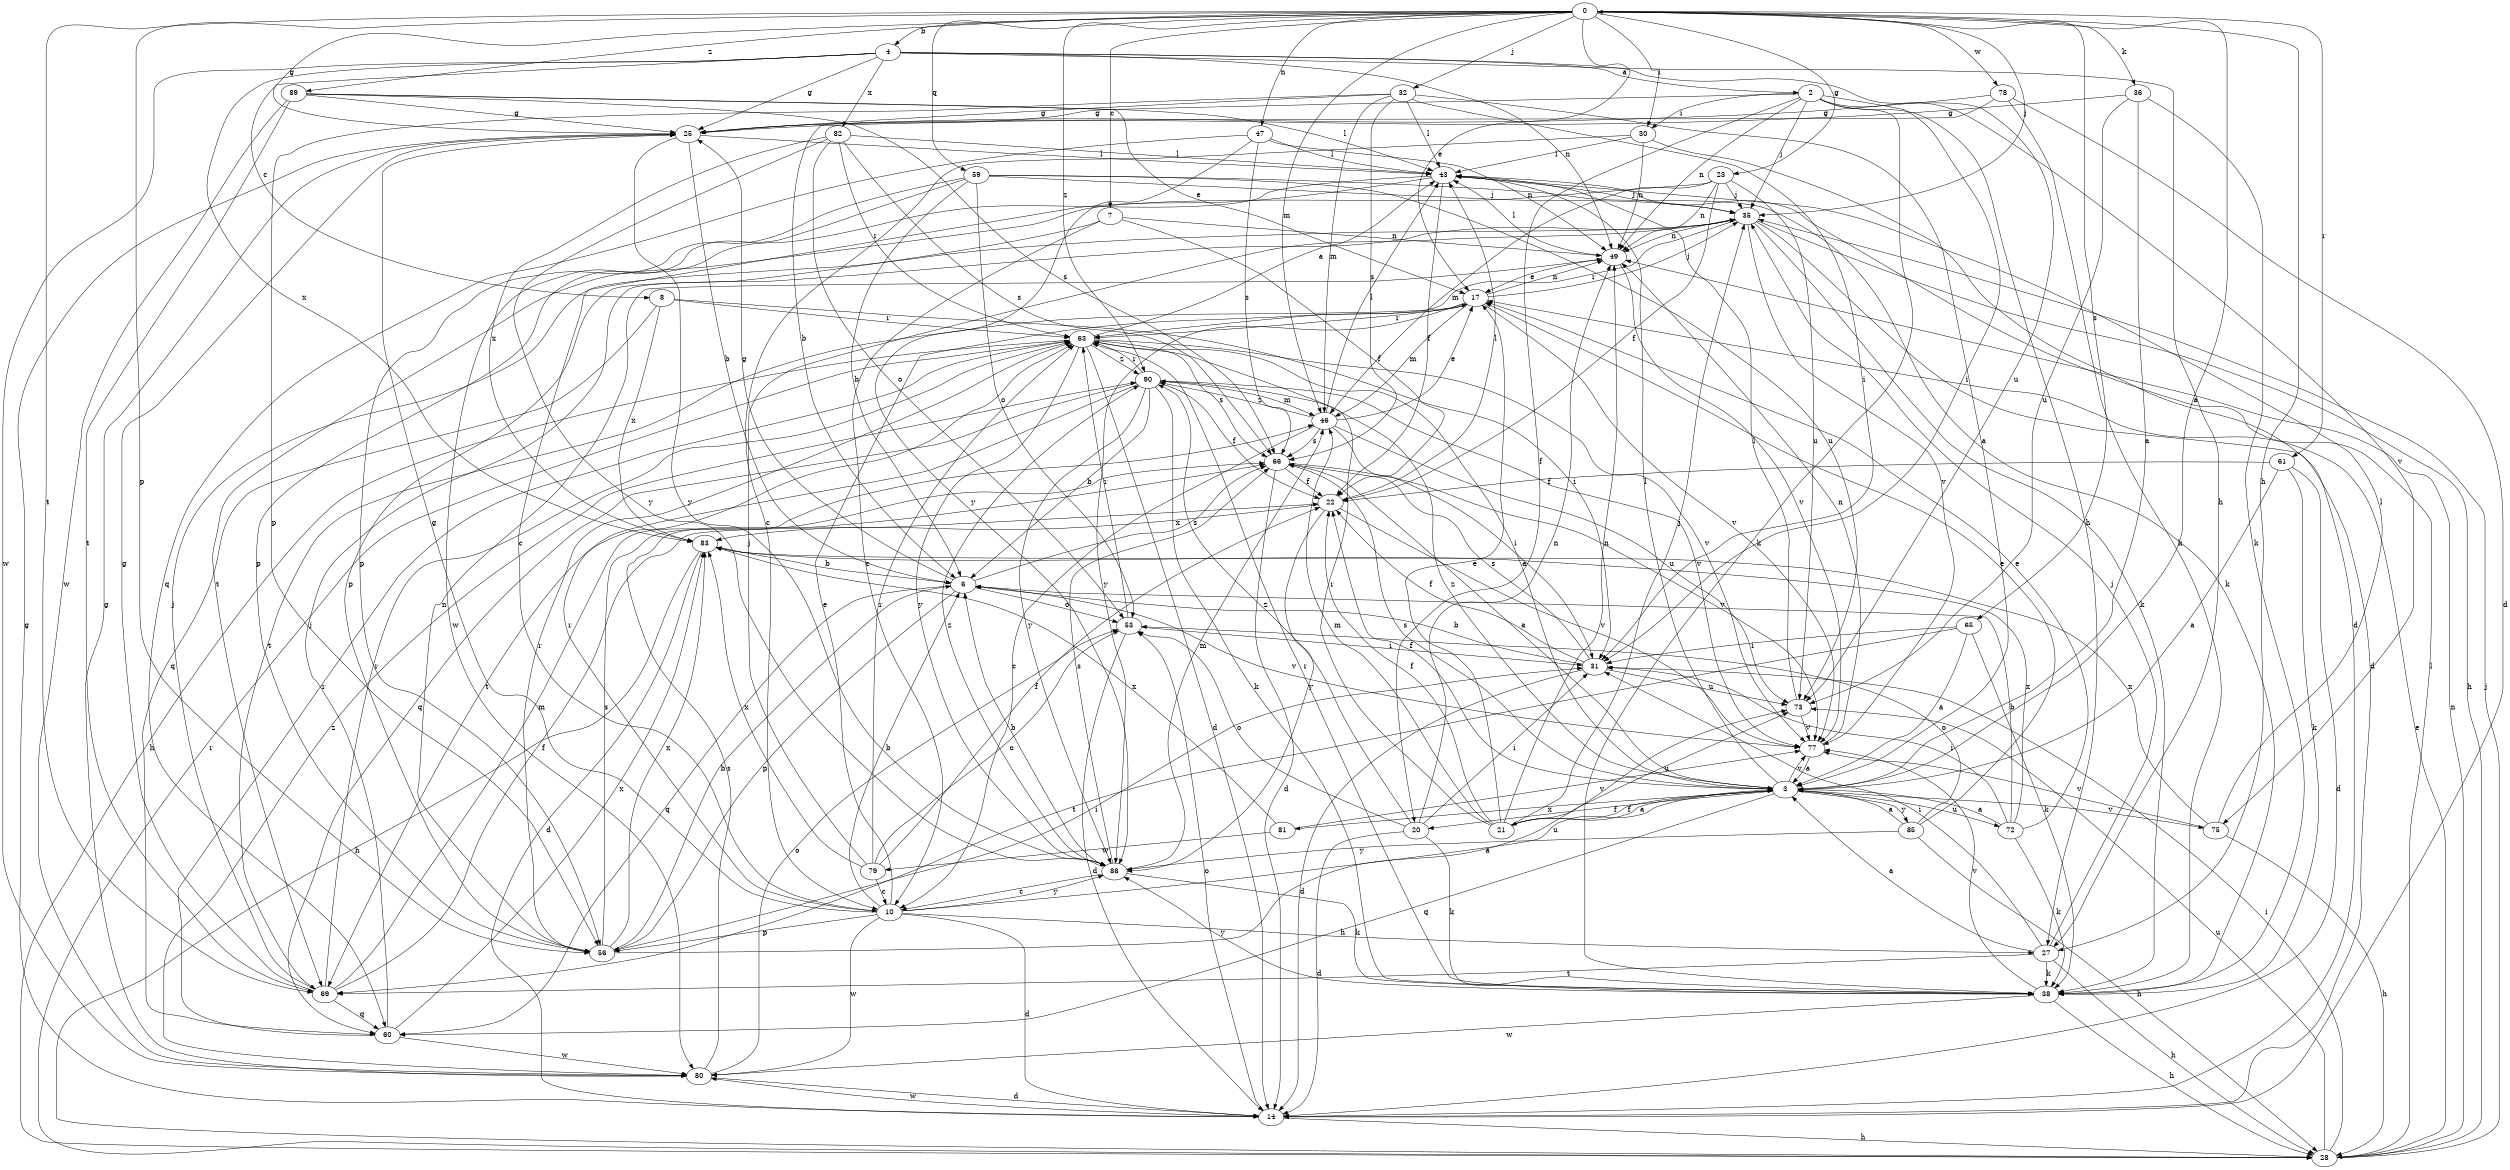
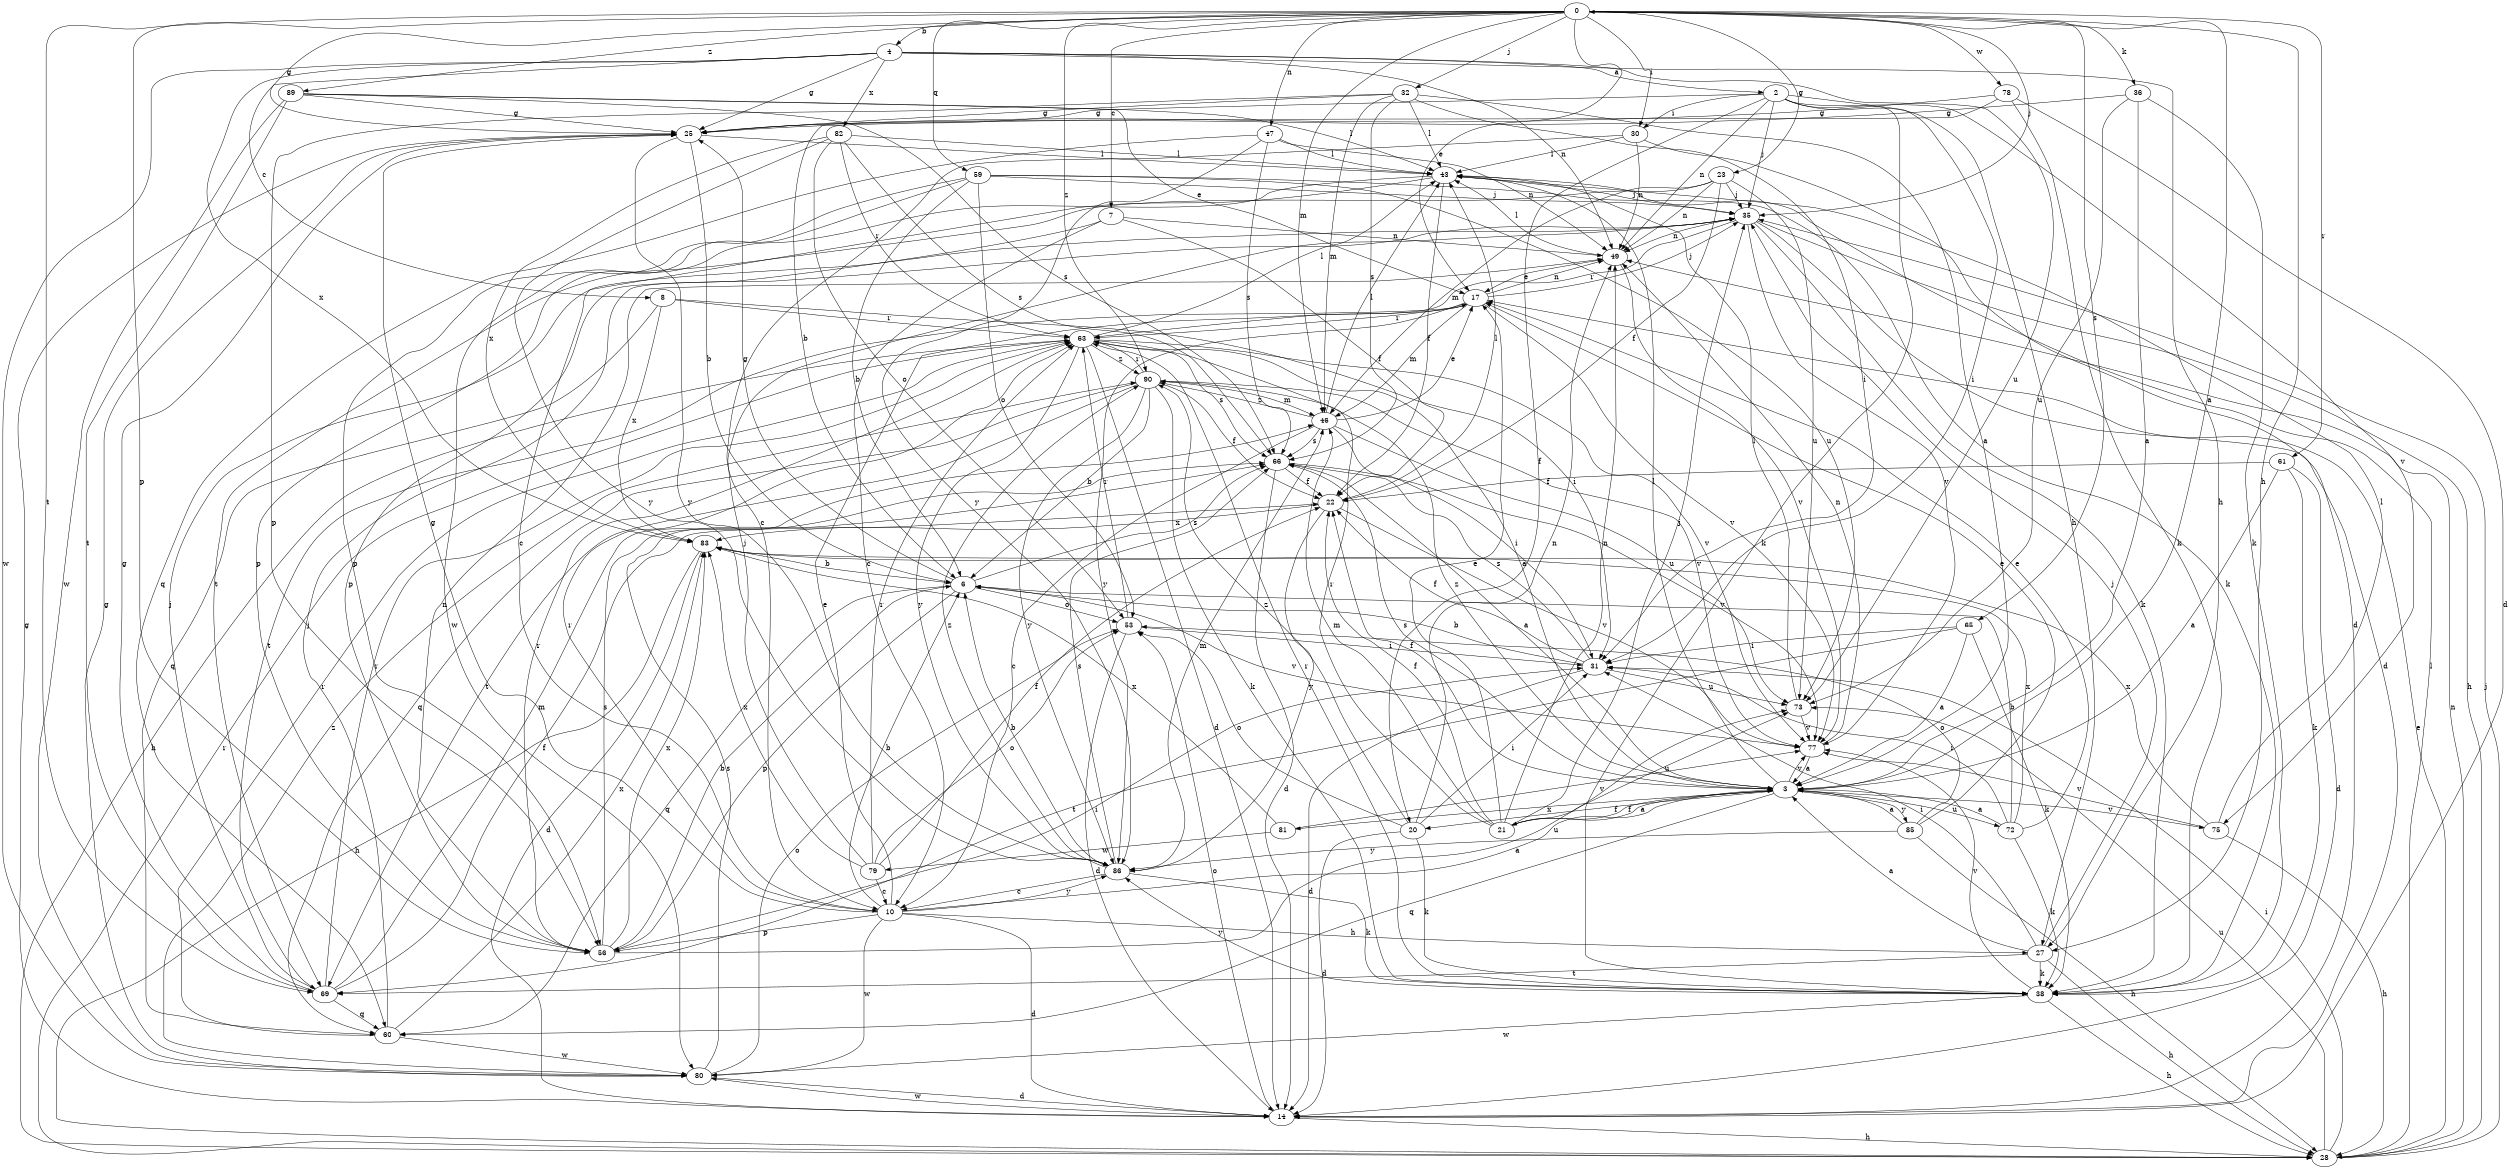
  strict digraph {
    fontname="DejaVu Serif"
    node [fontname="DejaVu Serif"]
    edge [fontname="DejaVu Serif"]
    0
    4
    7
    23
    25
    27
    30
    32
    35
    36
    46
    47
    56
    59
    61
    65
    69
    78
    89
    90
    17
    2
    49
    8
    73
    80
    82
    83
    22
    10
    43
    6
    86
    31
    38
    3
    28
    14
    66
    77
    63
    60
    53
    20
    75
    21
    72
    81
    85
    79
    0 -> 4 [label=b]
    0 -> 7 [label=c]
    0 -> 23 [label=g]
    0 -> 25 [label=g]
    0 -> 27 [label=h]
    0 -> 30 [label=i]
    0 -> 32 [label=j]
    0 -> 35 [label=j]
    0 -> 36 [label=k]
    0 -> 46 [label=m]
    0 -> 47 [label=n]
    0 -> 56 [label=p]
    0 -> 59 [label=q]
    0 -> 61 [label=r]
    0 -> 65 [label=s]
    0 -> 69 [label=t]
    0 -> 78 [label=w]
    0 -> 89 [label=z]
    0 -> 90 [label=z]
    0 -> 17 [label=e]
    4 -> 25 [label=g]
    4 -> 27 [label=h]
    4 -> 2 [label=a]
    4 -> 49 [label=n]
    4 -> 8 [label=c]
    4 -> 73 [label=u]
    4 -> 80 [label=w]
    4 -> 82 [label=x]
    4 -> 83 [label=x]
    7 -> 56 [label=p]
    7 -> 49 [label=n]
    7 -> 22 [label=f]
    7 -> 10 [label=c]
    23 -> 35 [label=j]
    23 -> 46 [label=m]
    23 -> 69 [label=t]
    23 -> 49 [label=n]
    23 -> 73 [label=u]
    23 -> 22 [label=f]
    25 -> 43 [label=l]
    25 -> 6 [label=b]
    25 -> 86 [label=y]
    27 -> 35 [label=j]
    27 -> 69 [label=t]
    27 -> 31 [label=i]
    27 -> 38 [label=k]
    27 -> 3 [label=a]
    27 -> 28 [label=h]
    30 -> 49 [label=n]
    30 -> 10 [label=c]
    30 -> 43 [label=l]
    30 -> 14 [label=d]
    32 -> 25 [label=g]
    32 -> 46 [label=m]
    32 -> 56 [label=p]
    32 -> 43 [label=l]
    32 -> 31 [label=i]
    32 -> 3 [label=a]
    32 -> 66 [label=s]
    35 -> 49 [label=n]
    35 -> 38 [label=k]
    35 -> 28 [label=h]
    35 -> 14 [label=d]
    35 -> 77 [label=v]
    35 -> 63 [label=r]
    36 -> 25 [label=g]
    36 -> 73 [label=u]
    36 -> 38 [label=k]
    36 -> 3 [label=a]
    46 -> 90 [label=z]
    46 -> 17 [label=e]
    46 -> 73 [label=u]
    46 -> 10 [label=c]
    46 -> 43 [label=l]
    46 -> 31 [label=i]
    46 -> 66 [label=s]
    47 -> 49 [label=n]
    47 -> 43 [label=l]
    47 -> 86 [label=y]
    47 -> 66 [label=s]
    47 -> 60 [label=q]
    56 -> 49 [label=n]
    56 -> 73 [label=u]
    56 -> 83 [label=x]
    56 -> 6 [label=b]
    56 -> 31 [label=i]
    56 -> 66 [label=s]
    56 -> 63 [label=r]
    59 -> 35 [label=j]
    59 -> 56 [label=p]
    59 -> 73 [label=u]
    59 -> 80 [label=w]
    59 -> 6 [label=b]
    59 -> 38 [label=k]
    59 -> 53 [label=o]
    61 -> 22 [label=f]
    61 -> 38 [label=k]
    61 -> 3 [label=a]
    61 -> 14 [label=d]
    65 -> 69 [label=t]
    65 -> 31 [label=i]
    65 -> 38 [label=k]
    65 -> 3 [label=a]
    69 -> 25 [label=g]
    69 -> 35 [label=j]
    69 -> 46 [label=m]
    69 -> 22 [label=f]
    69 -> 63 [label=r]
    69 -> 60 [label=q]
    78 -> 25 [label=g]
    78 -> 6 [label=b]
    78 -> 38 [label=k]
    78 -> 14 [label=d]
    89 -> 25 [label=g]
    89 -> 69 [label=t]
    89 -> 17 [label=e]
    89 -> 80 [label=w]
    89 -> 43 [label=l]
    89 -> 66 [label=s]
    90 -> 46 [label=m]
    90 -> 69 [label=t]
    90 -> 22 [label=f]
    90 -> 6 [label=b]
    90 -> 86 [label=y]
    90 -> 38 [label=k]
    90 -> 77 [label=v]
    90 -> 63 [label=r]
    90 -> 60 [label=q]
    17 -> 35 [label=j]
    17 -> 46 [label=m]
    17 -> 69 [label=t]
    17 -> 49 [label=n]
    17 -> 86 [label=y]
    17 -> 77 [label=v]
    17 -> 63 [label=r]
    2 -> 25 [label=g]
    2 -> 27 [label=h]
    2 -> 30 [label=i]
    2 -> 35 [label=j]
    2 -> 49 [label=n]
    2 -> 31 [label=i]
    2 -> 38 [label=k]
    2 -> 20 [label=f]
    2 -> 75 [label=v]
    49 -> 17 [label=e]
    49 -> 43 [label=l]
    49 -> 77 [label=v]
    8 -> 83 [label=x]
    8 -> 31 [label=i]
    8 -> 63 [label=r]
    8 -> 60 [label=q]
    73 -> 43 [label=l]
    73 -> 77 [label=v]
    80 -> 25 [label=g]
    80 -> 90 [label=z]
    80 -> 14 [label=d]
    80 -> 66 [label=s]
    80 -> 53 [label=o]
    82 -> 83 [label=x]
    82 -> 43 [label=l]
    82 -> 86 [label=y]
    82 -> 66 [label=s]
    82 -> 63 [label=r]
    82 -> 53 [label=o]
    83 -> 6 [label=b]
    83 -> 28 [label=h]
    83 -> 14 [label=d]
    22 -> 83 [label=x]
    22 -> 43 [label=l]
    22 -> 86 [label=y]
    22 -> 77 [label=v]
    10 -> 25 [label=g]
    10 -> 27 [label=h]
    10 -> 56 [label=p]
    10 -> 17 [label=e]
    10 -> 80 [label=w]
    10 -> 6 [label=b]
    10 -> 86 [label=y]
    10 -> 3 [label=a]
    10 -> 14 [label=d]
    10 -> 63 [label=r]
    43 -> 35 [label=j]
    43 -> 56 [label=p]
    43 -> 22 [label=f]
    43 -> 10 [label=c]
    6 -> 25 [label=g]
    6 -> 56 [label=p]
    6 -> 66 [label=s]
    6 -> 77 [label=v]
    6 -> 60 [label=q]
    6 -> 53 [label=o]
    86 -> 46 [label=m]
    86 -> 90 [label=z]
    86 -> 10 [label=c]
    86 -> 6 [label=b]
    86 -> 38 [label=k]
    86 -> 66 [label=s]
    31 -> 73 [label=u]
    31 -> 22 [label=f]
    31 -> 6 [label=b]
    31 -> 14 [label=d]
    31 -> 66 [label=s]
    38 -> 80 [label=w]
    38 -> 86 [label=y]
    38 -> 28 [label=h]
    38 -> 77 [label=v]
    38 -> 63 [label=r]
    3 -> 0 [label=a]
    3 -> 90 [label=z]
    3 -> 22 [label=f]
    3 -> 43 [label=l]
    3 -> 66 [label=s]
    3 -> 77 [label=v]
    3 -> 60 [label=q]
    3 -> 20 [label=f]
    3 -> 75 [label=v]
    3 -> 21 [label=f]
    3 -> 72 [label=u]
    3 -> 81 [label=x]
    3 -> 85 [label=y]
    28 -> 35 [label=j]
    28 -> 17 [label=e]
    28 -> 49 [label=n]
    28 -> 73 [label=u]
    28 -> 43 [label=l]
    28 -> 31 [label=i]
    28 -> 63 [label=r]
    14 -> 25 [label=g]
    14 -> 80 [label=w]
    14 -> 28 [label=h]
    14 -> 53 [label=o]
    66 -> 22 [label=f]
    66 -> 3 [label=a]
    66 -> 14 [label=d]
    66 -> 77 [label=v]
    77 -> 49 [label=n]
    77 -> 3 [label=a]
    63 -> 90 [label=z]
-   63 -> 43 [label=a]
+   63 -> 43 [label=l]
    63 -> 86 [label=y]
    63 -> 3 [label=a]
    63 -> 28 [label=h]
    63 -> 14 [label=d]
    63 -> 66 [label=s]
    63 -> 77 [label=v]
    60 -> 35 [label=j]
    60 -> 80 [label=w]
    60 -> 83 [label=x]
    60 -> 63 [label=r]
    53 -> 31 [label=i]
    53 -> 14 [label=d]
    53 -> 63 [label=r]
    20 -> 90 [label=z]
    20 -> 49 [label=n]
    20 -> 31 [label=i]
    20 -> 38 [label=k]
    20 -> 14 [label=d]
    20 -> 53 [label=o]
    75 -> 83 [label=x]
    75 -> 43 [label=l]
    75 -> 28 [label=h]
    75 -> 77 [label=v]
    21 -> 35 [label=j]
    21 -> 46 [label=m]
    21 -> 17 [label=e]
    21 -> 49 [label=n]
    21 -> 73 [label=u]
    21 -> 22 [label=f]
    21 -> 3 [label=a]
    21 -> 63 [label=r]
    72 -> 17 [label=e]
    72 -> 83 [label=x]
    72 -> 6 [label=b]
    72 -> 31 [label=i]
    72 -> 38 [label=k]
    72 -> 3 [label=a]
    81 -> 83 [label=x]
    81 -> 77 [label=v]
    81 -> 79 [label=w]
    85 -> 17 [label=e]
    85 -> 86 [label=y]
    85 -> 3 [label=a]
    85 -> 28 [label=h]
    85 -> 53 [label=o]
    79 -> 35 [label=j]
    79 -> 83 [label=x]
    79 -> 22 [label=f]
    79 -> 10 [label=c]
    79 -> 63 [label=r]
    79 -> 53 [label=o]
  }
